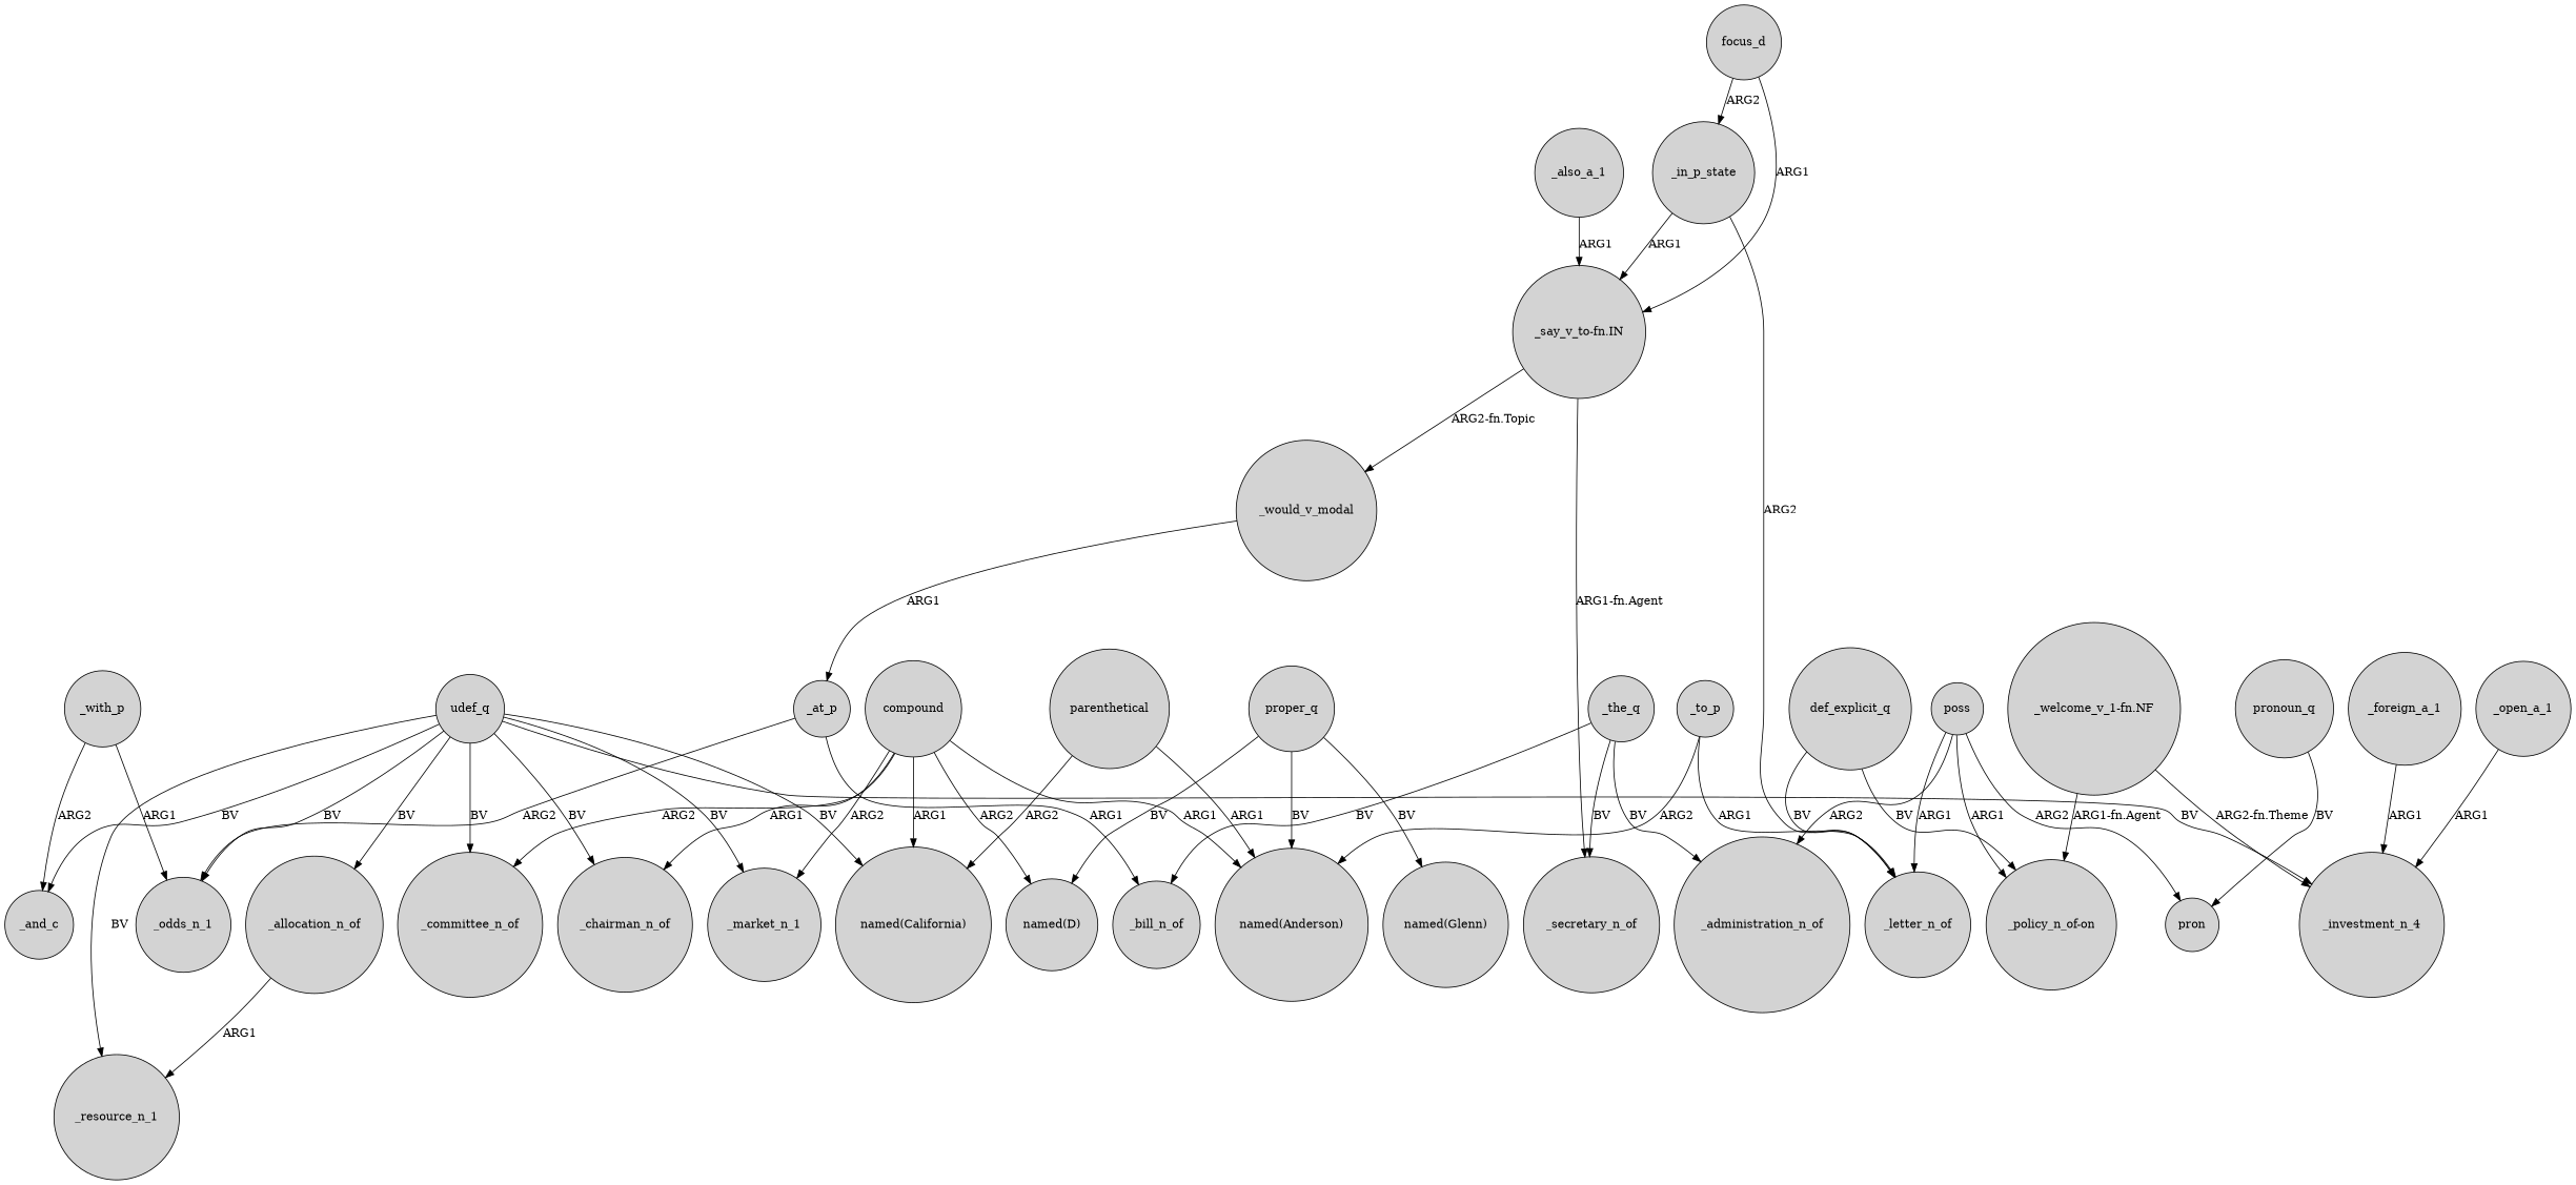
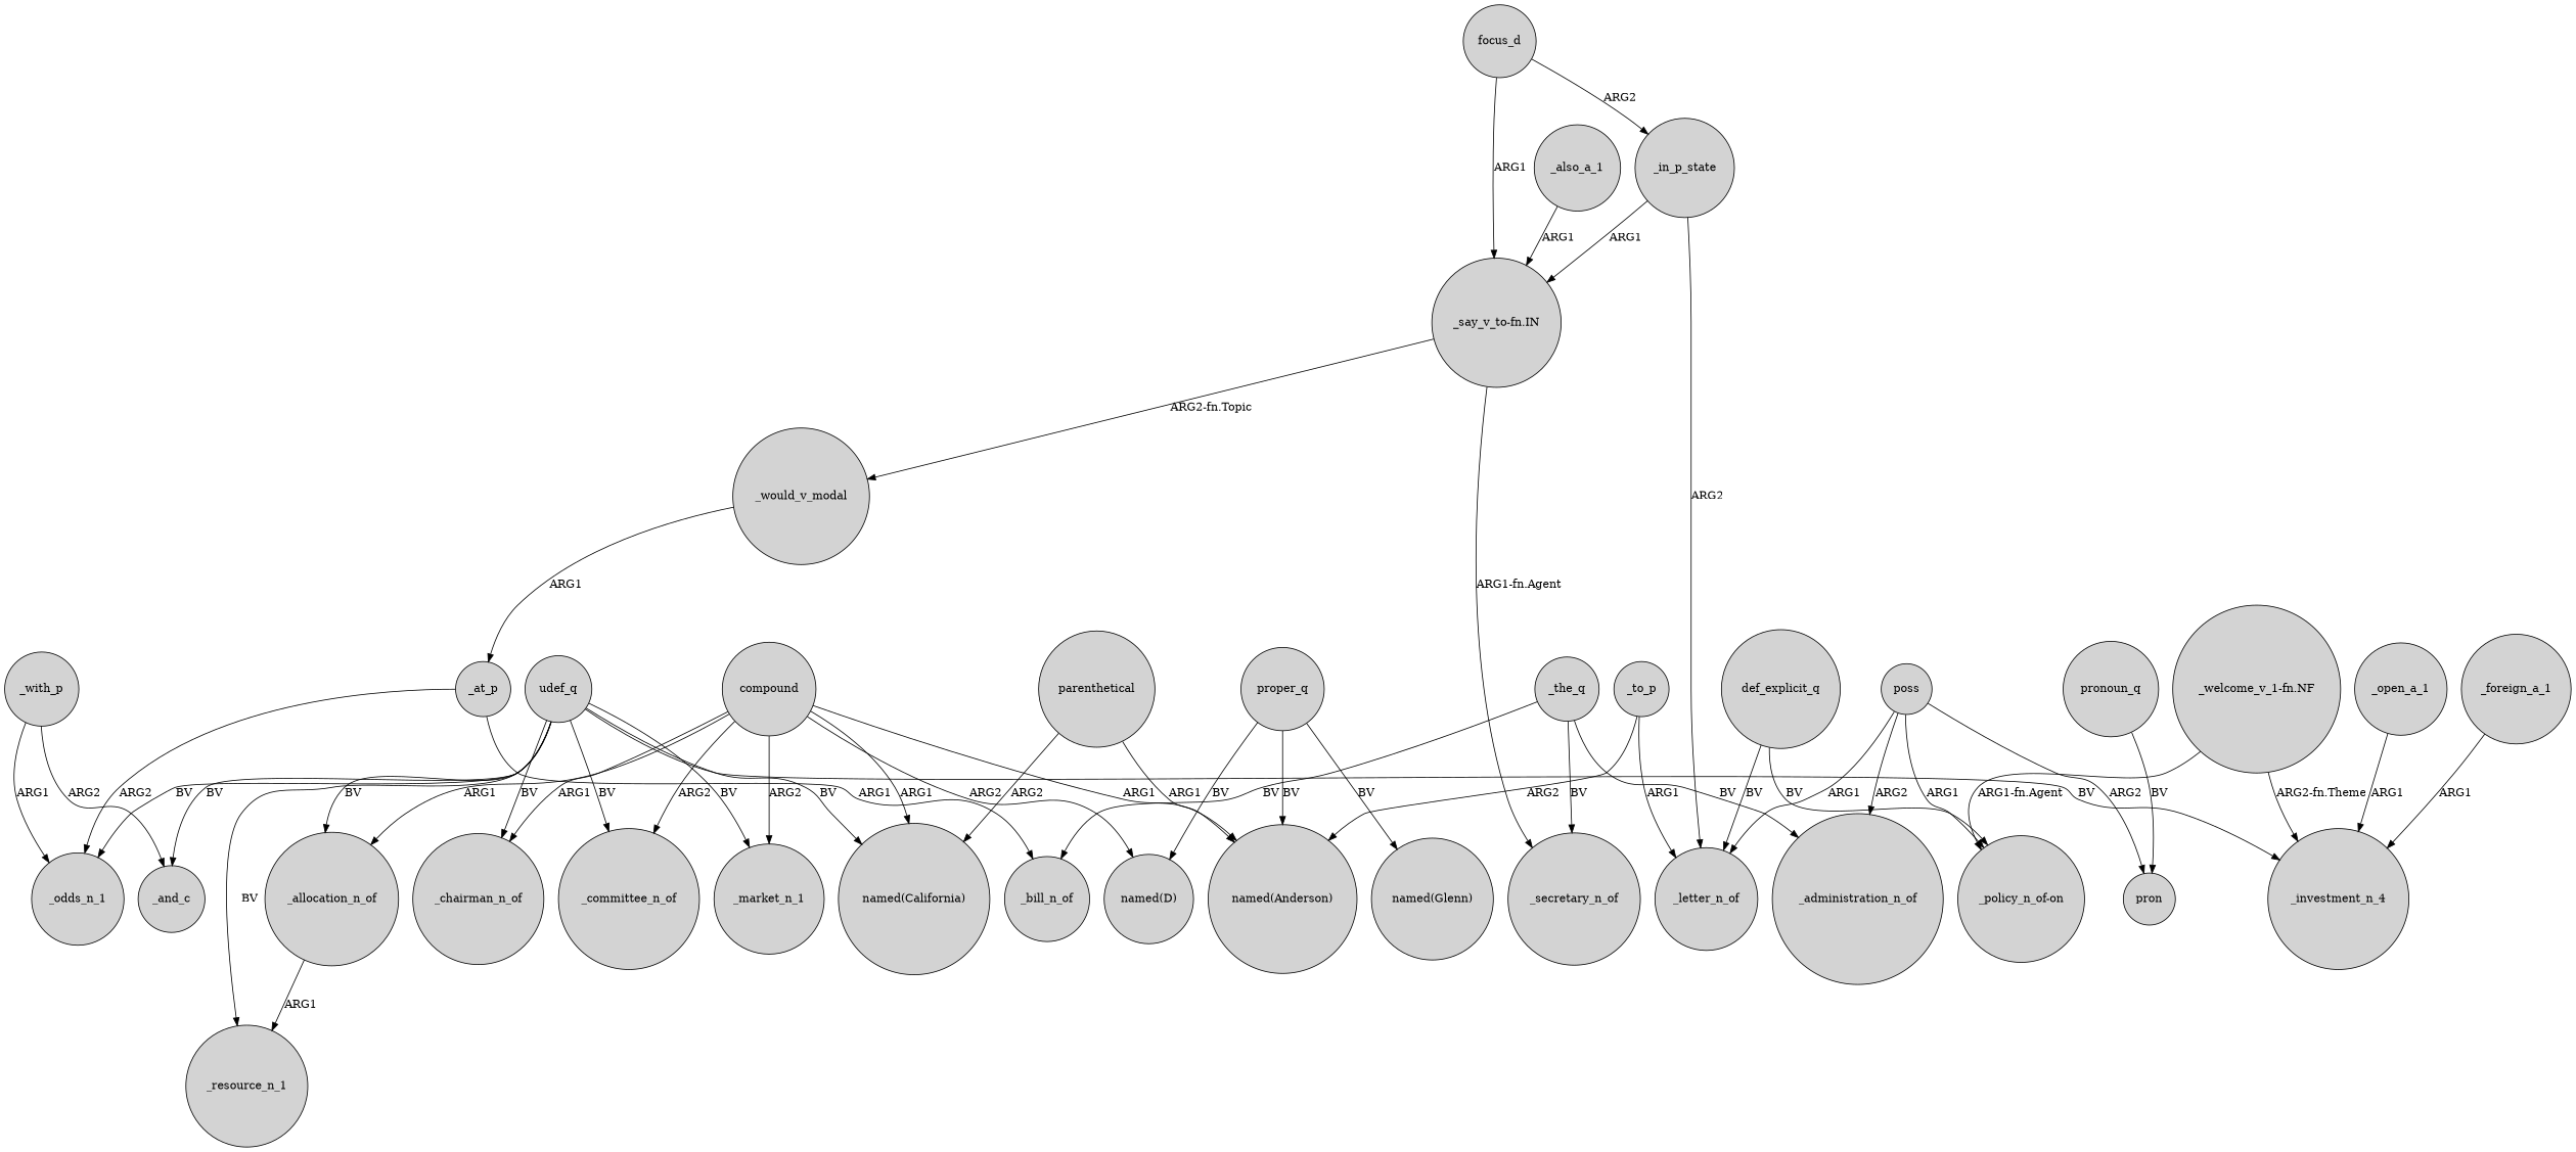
  digraph {
    node [shape=circle style=filled]
    "_say_v_to-fn.IN"
    _would_v_modal
    _secretary_n_of
    _at_p
    _odds_n_1
    _bill_n_of
    _with_p
    _and_c
    _the_q
    _administration_n_of
    compound
    _market_n_1
    _chairman_n_of
    "named(California)"
    "named(Anderson)"
    _committee_n_of
    _allocation_n_of
    "named(D)"
    _resource_n_1
    udef_q
    n21 [label=_investment_n_4]
    _also_a_1
    poss
    pron
    _letter_n_of
    "_policy_n_of-on"
    proper_q
    "named(Glenn)"
    focus_d
    _in_p_state
    parenthetical
    def_explicit_q
    pronoun_q
    _to_p
    "_welcome_v_1-fn.NF"
    _foreign_a_1
    _open_a_1
    "_say_v_to-fn.IN" -> _would_v_modal [label="ARG2-fn.Topic"]
    "_say_v_to-fn.IN" -> _secretary_n_of [label="ARG1-fn.Agent"]
    _would_v_modal -> _at_p [label=ARG1]
    _at_p -> _odds_n_1 [label=ARG2]
    _at_p -> _bill_n_of [label=ARG1]
    _with_p -> _odds_n_1 [label=ARG1]
    _with_p -> _and_c [label=ARG2]
    _the_q -> _secretary_n_of [label=BV]
    _the_q -> _bill_n_of [label=BV]
    _the_q -> _administration_n_of [label=BV]
    compound -> _market_n_1 [label=ARG2]
    compound -> _chairman_n_of [label=ARG1]
    compound -> "named(California)" [label=ARG1]
    compound -> "named(Anderson)" [label=ARG1]
    compound -> _committee_n_of [label=ARG2]
+   compound -> _allocation_n_of [label=ARG1]
    compound -> "named(D)" [label=ARG2]
    _allocation_n_of -> _resource_n_1 [label=ARG1]
    udef_q -> _odds_n_1 [label=BV]
    udef_q -> _and_c [label=BV]
    udef_q -> _market_n_1 [label=BV]
    udef_q -> _chairman_n_of [label=BV]
    udef_q -> "named(California)" [label=BV]
    udef_q -> _committee_n_of [label=BV]
    udef_q -> _allocation_n_of [label=BV]
    udef_q -> _resource_n_1 [label=BV]
    udef_q -> n21 [label=BV]
    _also_a_1 -> "_say_v_to-fn.IN" [label=ARG1]
    poss -> _administration_n_of [label=ARG2]
    poss -> pron [label=ARG2]
    poss -> _letter_n_of [label=ARG1]
    poss -> "_policy_n_of-on" [label=ARG1]
    proper_q -> "named(Anderson)" [label=BV]
    proper_q -> "named(D)" [label=BV]
    proper_q -> "named(Glenn)" [label=BV]
    focus_d -> "_say_v_to-fn.IN" [label=ARG1]
    focus_d -> _in_p_state [label=ARG2]
    _in_p_state -> "_say_v_to-fn.IN" [label=ARG1]
    _in_p_state -> _letter_n_of [label=ARG2]
    parenthetical -> "named(California)" [label=ARG2]
    parenthetical -> "named(Anderson)" [label=ARG1]
    def_explicit_q -> _letter_n_of [label=BV]
    def_explicit_q -> "_policy_n_of-on" [label=BV]
    pronoun_q -> pron [label=BV]
    _to_p -> "named(Anderson)" [label=ARG2]
    _to_p -> _letter_n_of [label=ARG1]
    "_welcome_v_1-fn.NF" -> n21 [label="ARG2-fn.Theme"]
    "_welcome_v_1-fn.NF" -> "_policy_n_of-on" [label="ARG1-fn.Agent"]
    _foreign_a_1 -> n21 [label=ARG1]
    _open_a_1 -> n21 [label=ARG1]
  }
